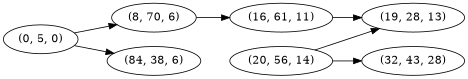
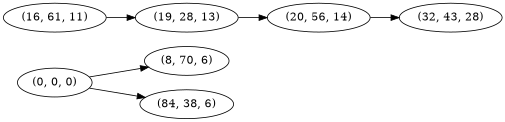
  digraph {
    rankdir=LR
-   "(0, 0, 0)" [label="(0, 5, 0)"]
+   "(0, 0, 0)"
    "(8, 70, 6)"
    n3 [label="(84, 38, 6)"]
    "(16, 61, 11)"
    n5 [label="(19, 28, 13)"]
    "(20, 56, 14)"
    n7 [label="(32, 43, 28)"]
    "(0, 0, 0)" -> "(8, 70, 6)"
    "(0, 0, 0)" -> n3
-   "(8, 70, 6)" -> "(16, 61, 11)"
    "(16, 61, 11)" -> n5
-   "(20, 56, 14)" -> n5
+   n5 -> "(20, 56, 14)"
    "(20, 56, 14)" -> n7
  }
